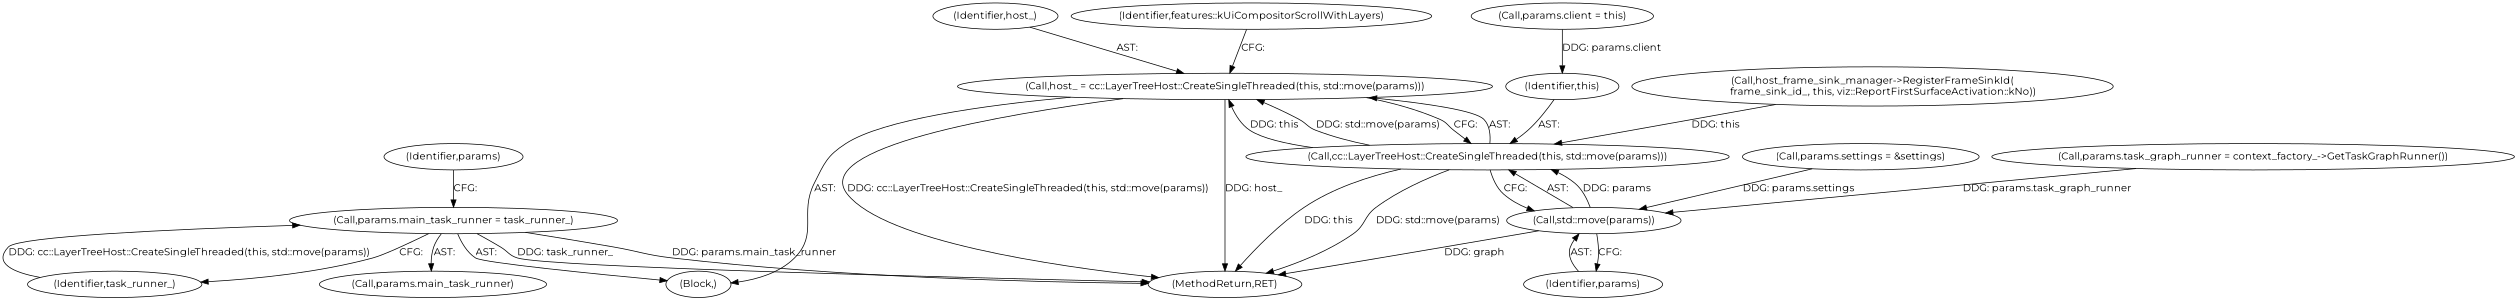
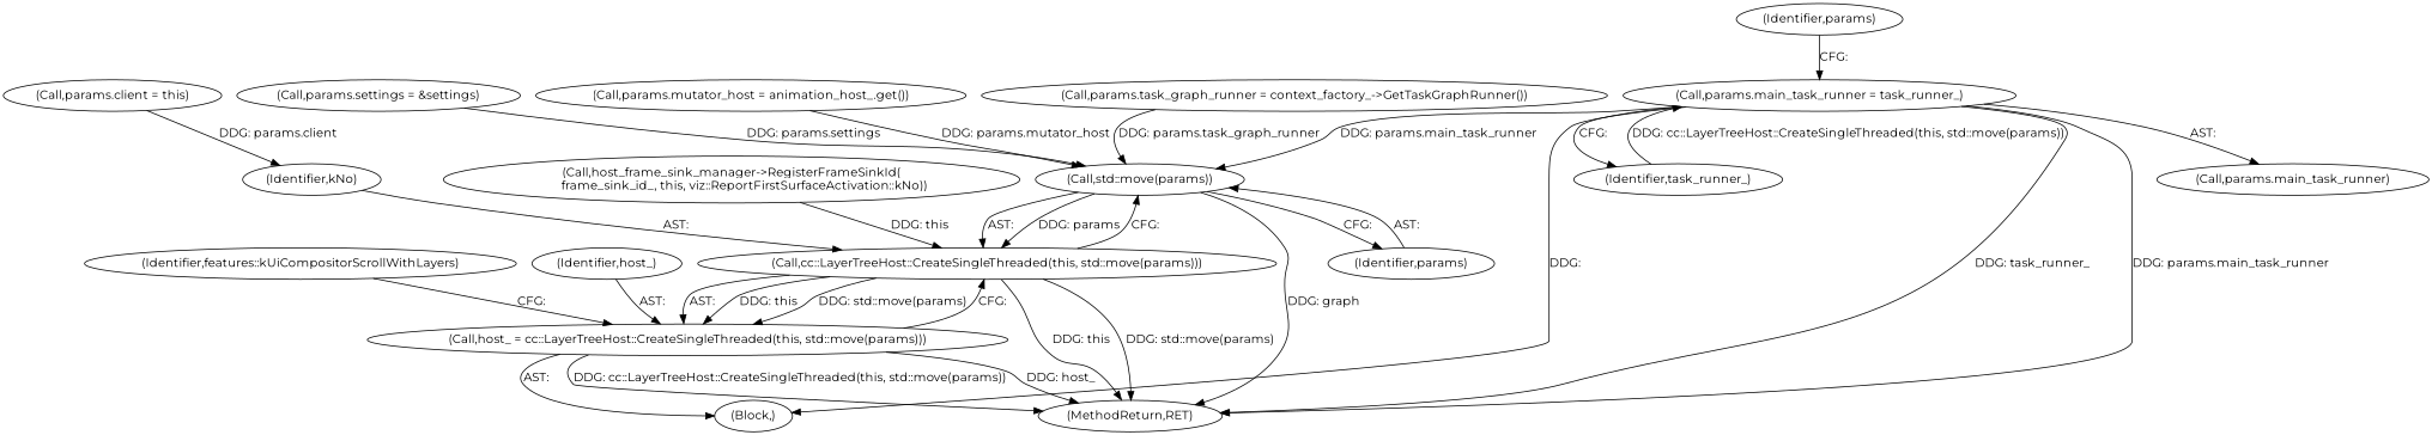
  digraph {
    fontname=Montserrat
    node [fontname=Montserrat]
    edge [fontname=Montserrat]
    n1 [label="(Call,params.main_task_runner = task_runner_)"]
    n2 [label="(Call,std::move(params))"]
    n3 [label="(Block,)"]
    n4 [label="(Identifier,task_runner_)"]
    n5 [label="(MethodReturn,RET)"]
    n6 [label="(Call,params.main_task_runner)"]
    n7 [label="(Call,cc::LayerTreeHost::CreateSingleThreaded(this, std::move(params)))"]
    n8 [label="(Identifier,params)"]
    n9 [label="(Call,host_ = cc::LayerTreeHost::CreateSingleThreaded(this, std::move(params)))"]
    n10 [label="(Call,params.settings = &settings)"]
    n11 [label="(Call,params.client = this)"]
-   n12 [label="(Identifier,this)"]
+   n12 [label="(Identifier,kNo)"]
    n13 [label="(Identifier,features::kUiCompositorScrollWithLayers)"]
    n14 [label="(Identifier,host_)"]
    n15 [label="(Call,host_frame_sink_manager->RegisterFrameSinkId(\n        frame_sink_id_, this, viz::ReportFirstSurfaceActivation::kNo))"]
    n16 [label="(Identifier,params)"]
+   n17 [label="(Call,params.mutator_host = animation_host_.get())"]
    n18 [label="(Call,params.task_graph_runner = context_factory_->GetTaskGraphRunner())"]
-   n1 -> n3 [label="AST: "]
+   n1 -> n2 [label="DDG: params.main_task_runner"]
+   n1 -> n3 [label="DDG: "]
    n1 -> n4 [label="CFG: "]
    n1 -> n5 [label="DDG: task_runner_"]
    n1 -> n5 [label="DDG: params.main_task_runner"]
    n1 -> n6 [label="AST: "]
    n2 -> n5 [label="DDG: graph"]
    n2 -> n7 [label="AST: "]
    n2 -> n7 [label="DDG: params"]
    n2 -> n8 [label="CFG: "]
    n4 -> n1 [label="DDG: cc::LayerTreeHost::CreateSingleThreaded(this, std::move(params))"]
    n7 -> n2 [label="CFG: "]
    n7 -> n5 [label="DDG: this"]
    n7 -> n5 [label="DDG: std::move(params)"]
    n7 -> n9 [label="AST: "]
    n7 -> n9 [label="DDG: this"]
    n7 -> n9 [label="DDG: std::move(params)"]
    n8 -> n2 [label="AST: "]
    n9 -> n3 [label="AST: "]
    n9 -> n5 [label="DDG: cc::LayerTreeHost::CreateSingleThreaded(this, std::move(params))"]
    n9 -> n5 [label="DDG: host_"]
    n9 -> n7 [label="CFG: "]
    n10 -> n2 [label="DDG: params.settings"]
    n11 -> n12 [label="DDG: params.client"]
    n12 -> n7 [label="AST: "]
    n13 -> n9 [label="CFG: "]
    n14 -> n9 [label="AST: "]
    n15 -> n7 [label="DDG: this"]
    n16 -> n1 [label="CFG: "]
+   n17 -> n2 [label="DDG: params.mutator_host"]
    n18 -> n2 [label="DDG: params.task_graph_runner"]
  }
